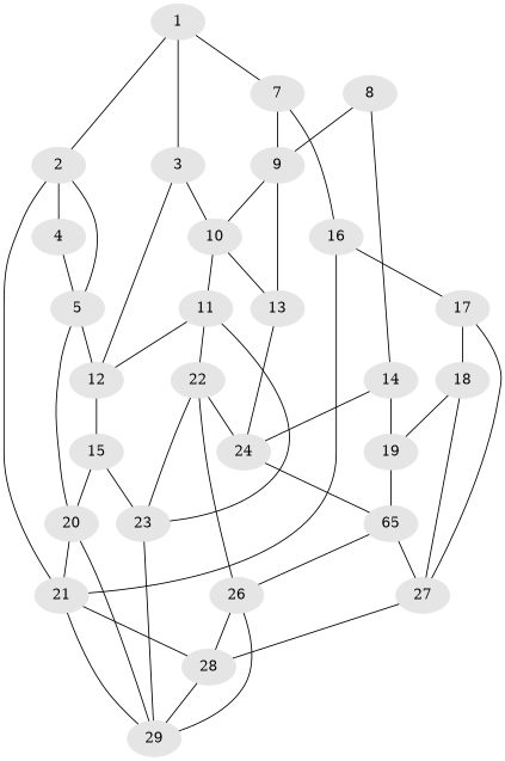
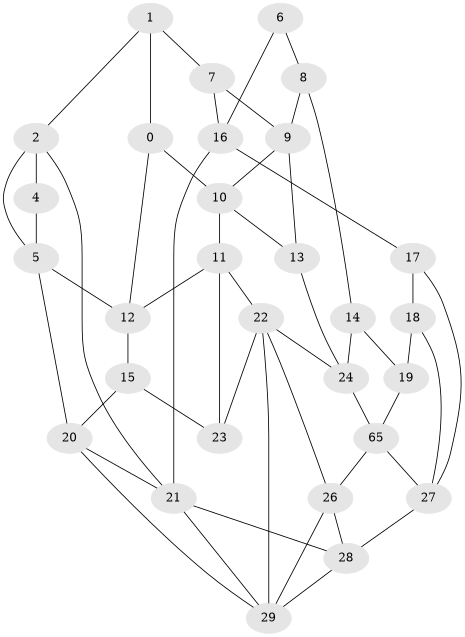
  graph {
    node [color=gray90 style=filled]
    edge [weight=1.0]
    1
    2
-   3
+   3 [label=0]
    7
    21
    4
    5
    10
    12
    16
    9
    29
    28
    20
    13
    11
    15
+   6
    8
    14
    17
    n22 [label=65]
    19
    24
    22
    23
    26
    18
    27
    1 -- 2
    1 -- 3
    1 -- 7
    2 -- 21
    2 -- 4 [weight=2.0]
    2 -- 5
    3 -- 10
    3 -- 12
    7 -- 16
    7 -- 9
    21 -- 29
    21 -- 28
    4 -- 5
    5 -- 12
    5 -- 20
    10 -- 13
    10 -- 11
    12 -- 15
    16 -- 21
    16 -- 17
    9 -- 10
    9 -- 13
    28 -- 29
    20 -- 21
    20 -- 29
    13 -- 24
    11 -- 12
    11 -- 22
    11 -- 23
    15 -- 20 [weight=2.0]
    15 -- 23
+   6 -- 16
+   6 -- 8
    8 -- 9
    8 -- 14
    14 -- 19 [weight=2.0]
    14 -- 24
    17 -- 18
    17 -- 27
    n22 -- 26
    n22 -- 27
    19 -- n22
    24 -- n22
    22 -- 24
    22 -- 23
    22 -- 26
-   23 -- 29
+   22 -- 29
    26 -- 29
    26 -- 28
    18 -- 19 [weight=2.0]
    18 -- 27
    27 -- 28
  }
